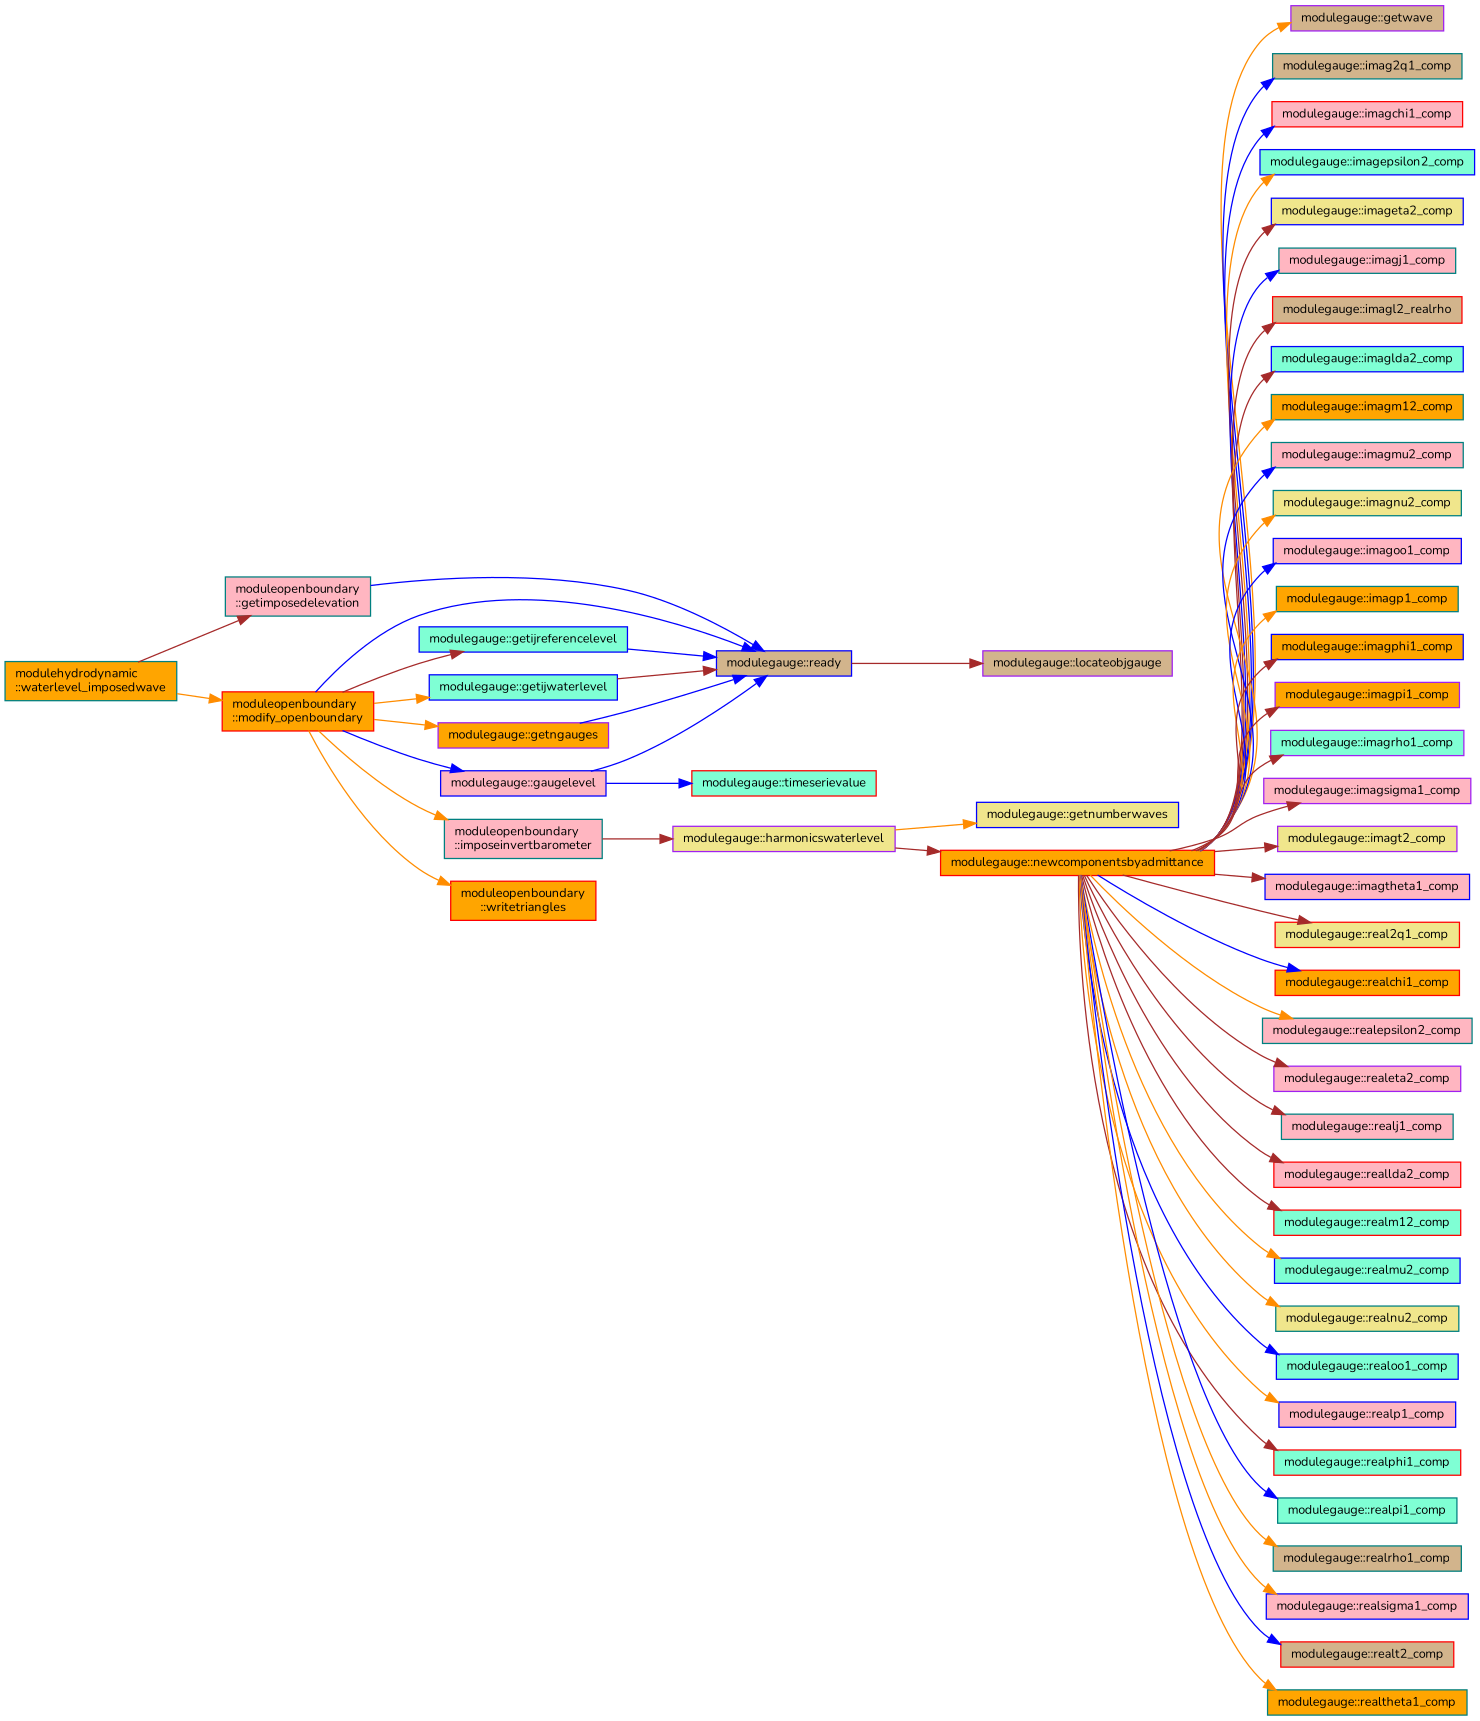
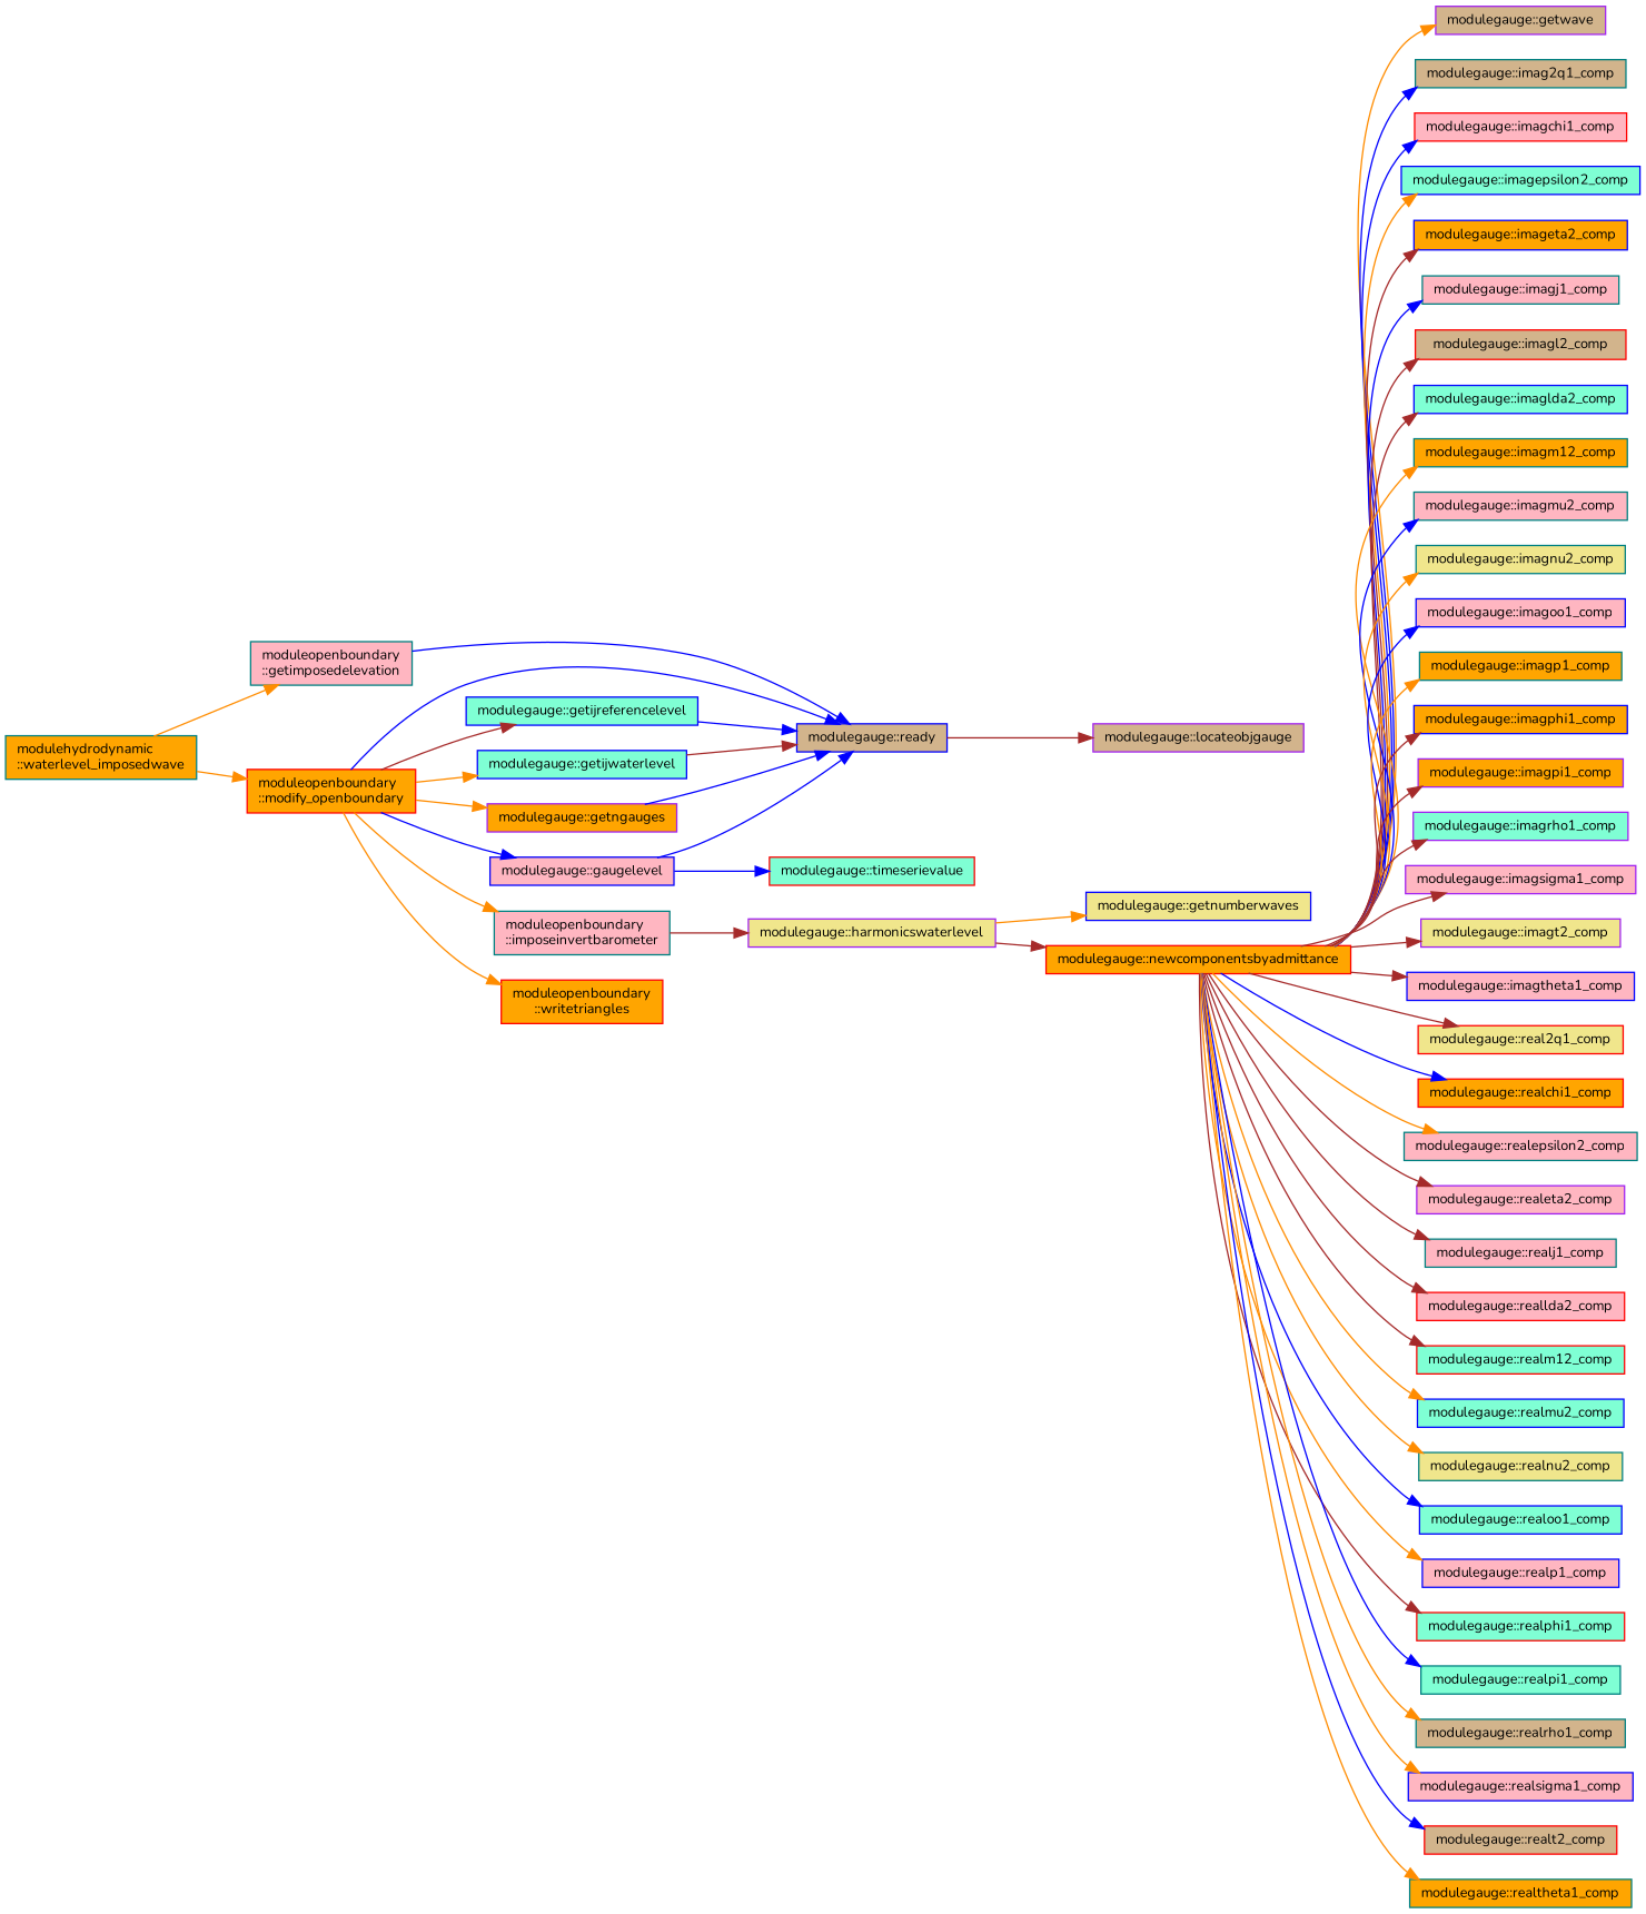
  digraph {
    fontname=Nunito
    rankdir=LR
    node [color=teal fillcolor=lightpink fontname=Nunito fontsize=10 shape=record style=filled]
    edge [color=brown fontname=Nunito fontsize=10 labelfontname=Helvetica labelfontsize=10 style=solid]
    n1 [fillcolor=orange fontcolor=black height=0.2 label="modulehydrodynamic\l::waterlevel_imposedwave" width=0.4]
    n2 [height=0.2 label="moduleopenboundary\l::getimposedelevation" width=0.4]
    n3 [color=red fillcolor=orange height=0.2 label="moduleopenboundary\l::modify_openboundary" width=0.4]
    n4 [color=blue fillcolor=tan height=0.2 label="modulegauge::ready" width=0.4]
    n5 [color=blue height=0.2 label="modulegauge::gaugelevel" width=0.4]
    n6 [color=blue fillcolor=aquamarine height=0.2 label="modulegauge::getijreferencelevel" width=0.4]
    n7 [color=blue fillcolor=aquamarine height=0.2 label="modulegauge::getijwaterlevel" width=0.4]
    n8 [color=purple fillcolor=orange height=0.2 label="modulegauge::getngauges" width=0.4]
    n9 [height=0.2 label="moduleopenboundary\l::imposeinvertbarometer" width=0.4]
    n10 [color=red fillcolor=orange height=0.2 label="moduleopenboundary\l::writetriangles" width=0.4]
    n11 [color=purple fillcolor=tan height=0.2 label="modulegauge::locateobjgauge" width=0.4]
    n12 [color=red fillcolor=aquamarine height=0.2 label="modulegauge::timeserievalue" width=0.4]
    n13 [color=purple fillcolor=khaki height=0.2 label="modulegauge::harmonicswaterlevel" width=0.4]
    n14 [color=blue fillcolor=khaki height=0.2 label="modulegauge::getnumberwaves" width=0.4]
    n15 [color=red fillcolor=orange height=0.2 label="modulegauge::newcomponentsbyadmittance" width=0.4]
    n16 [color=purple fillcolor=tan height=0.2 label="modulegauge::getwave" width=0.4]
    n17 [fillcolor=tan height=0.2 label="modulegauge::imag2q1_comp" width=0.4]
    n18 [color=red height=0.2 label="modulegauge::imagchi1_comp" width=0.4]
    n19 [color=blue fillcolor=aquamarine height=0.2 label="modulegauge::imagepsilon2_comp" width=0.4]
-   n20 [color=blue fillcolor=khaki height=0.2 label="modulegauge::imageta2_comp" width=0.4]
+   n20 [color=blue fillcolor=orange height=0.2 label="modulegauge::imageta2_comp" width=0.4]
    n21 [height=0.2 label="modulegauge::imagj1_comp" width=0.4]
-   n22 [color=red fillcolor=tan height=0.2 label="modulegauge::imagl2_realrho" width=0.4]
+   n22 [color=red fillcolor=tan height=0.2 label="modulegauge::imagl2_comp" width=0.4]
    n23 [color=blue fillcolor=aquamarine height=0.2 label="modulegauge::imaglda2_comp" width=0.4]
    n24 [fillcolor=orange height=0.2 label="modulegauge::imagm12_comp" width=0.4]
    n25 [height=0.2 label="modulegauge::imagmu2_comp" width=0.4]
    n26 [fillcolor=khaki height=0.2 label="modulegauge::imagnu2_comp" width=0.4]
    n27 [color=blue height=0.2 label="modulegauge::imagoo1_comp" width=0.4]
    n28 [fillcolor=orange height=0.2 label="modulegauge::imagp1_comp" width=0.4]
    n29 [color=blue fillcolor=orange height=0.2 label="modulegauge::imagphi1_comp" width=0.4]
    n30 [color=purple fillcolor=orange height=0.2 label="modulegauge::imagpi1_comp" width=0.4]
    n31 [color=purple fillcolor=aquamarine height=0.2 label="modulegauge::imagrho1_comp" width=0.4]
    n32 [color=purple height=0.2 label="modulegauge::imagsigma1_comp" width=0.4]
    n33 [color=purple fillcolor=khaki height=0.2 label="modulegauge::imagt2_comp" width=0.4]
    n34 [color=blue height=0.2 label="modulegauge::imagtheta1_comp" width=0.4]
    n35 [color=red fillcolor=khaki height=0.2 label="modulegauge::real2q1_comp" width=0.4]
    n36 [color=red fillcolor=orange height=0.2 label="modulegauge::realchi1_comp" width=0.4]
    n37 [height=0.2 label="modulegauge::realepsilon2_comp" width=0.4]
    n38 [color=purple height=0.2 label="modulegauge::realeta2_comp" width=0.4]
    n39 [height=0.2 label="modulegauge::realj1_comp" width=0.4]
    n40 [color=red height=0.2 label="modulegauge::reallda2_comp" width=0.4]
    n41 [color=red fillcolor=aquamarine height=0.2 label="modulegauge::realm12_comp" width=0.4]
    n42 [color=blue fillcolor=aquamarine height=0.2 label="modulegauge::realmu2_comp" width=0.4]
    n43 [fillcolor=khaki height=0.2 label="modulegauge::realnu2_comp" width=0.4]
    n44 [color=blue fillcolor=aquamarine height=0.2 label="modulegauge::realoo1_comp" width=0.4]
    n45 [color=blue height=0.2 label="modulegauge::realp1_comp" width=0.4]
    n46 [color=red fillcolor=aquamarine height=0.2 label="modulegauge::realphi1_comp" width=0.4]
    n47 [fillcolor=aquamarine height=0.2 label="modulegauge::realpi1_comp" width=0.4]
    n48 [fillcolor=tan height=0.2 label="modulegauge::realrho1_comp" width=0.4]
    n49 [color=blue height=0.2 label="modulegauge::realsigma1_comp" width=0.4]
    n50 [color=red fillcolor=tan height=0.2 label="modulegauge::realt2_comp" width=0.4]
    n51 [fillcolor=orange height=0.2 label="modulegauge::realtheta1_comp" width=0.4]
-   n1 -> n2
+   n1 -> n2 [color=darkorange]
    n1 -> n3 [color=darkorange]
    n2 -> n4 [color=blue]
    n3 -> n4 [color=blue]
    n3 -> n5 [color=blue]
    n3 -> n6
    n3 -> n7 [color=darkorange]
    n3 -> n8 [color=darkorange]
    n3 -> n9 [color=darkorange]
    n3 -> n10 [color=darkorange]
    n4 -> n11
    n5 -> n4 [color=blue]
    n5 -> n12 [color=blue]
    n6 -> n4 [color=blue]
    n7 -> n4
    n8 -> n4 [color=blue]
    n9 -> n13
    n13 -> n14 [color=darkorange]
    n13 -> n15
    n15 -> n16 [color=darkorange]
    n15 -> n17 [color=blue]
    n15 -> n18 [color=blue]
    n15 -> n19 [color=darkorange]
    n15 -> n20
    n15 -> n21 [color=blue]
    n15 -> n22
    n15 -> n23
    n15 -> n24 [color=darkorange]
    n15 -> n25 [color=blue]
    n15 -> n26 [color=darkorange]
    n15 -> n27 [color=blue]
    n15 -> n28 [color=darkorange]
    n15 -> n29
    n15 -> n30
    n15 -> n31
    n15 -> n32
    n15 -> n33
    n15 -> n34
    n15 -> n35
    n15 -> n36 [color=blue]
    n15 -> n37 [color=darkorange]
    n15 -> n38
    n15 -> n39
    n15 -> n40
    n15 -> n41
    n15 -> n42 [color=darkorange]
    n15 -> n43 [color=darkorange]
    n15 -> n44 [color=blue]
    n15 -> n45 [color=darkorange]
    n15 -> n46
    n15 -> n47 [color=blue]
    n15 -> n48 [color=darkorange]
    n15 -> n49 [color=darkorange]
    n15 -> n50 [color=blue]
    n15 -> n51 [color=darkorange]
  }
